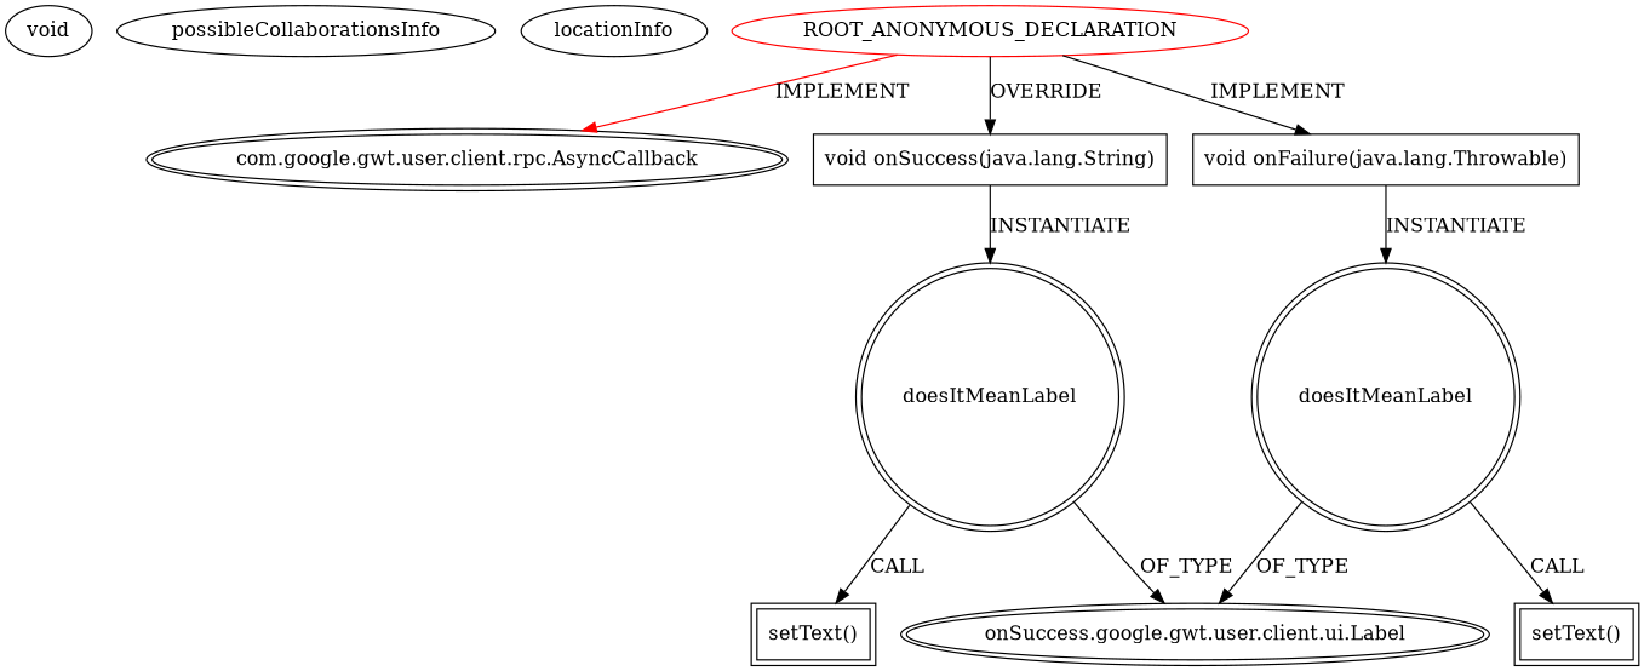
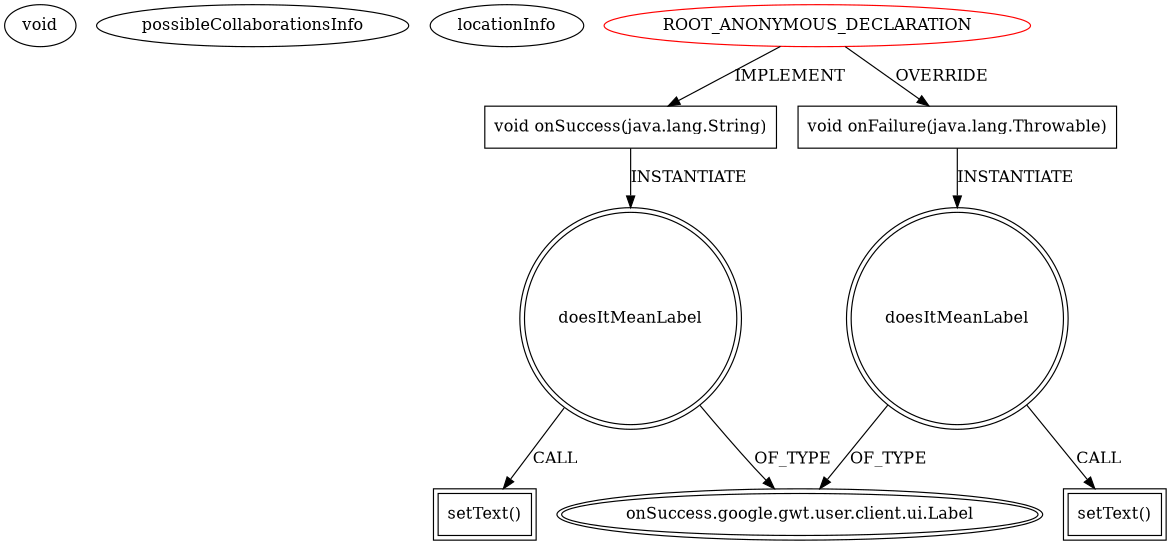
  digraph {
    node [isFrameworkType=true]
    n1 [category=extension_graph graphId=426 isAnonymous=true label=void possibleRelation=false isFrameworkType=""]
    possibleCollaborationsInfo [isFrameworkType=""]
    locationInfo [contextSignature="void doAnswerEvaluation()" filePath="/Tok-Ziraja222/Ziraja222-master/src/ziraja/client/view/QuestionView.java" graphId=426 projectName="Tok-Ziraja222" isFrameworkType=""]
    n4 [color=red isFrameworkType=false label=ROOT_ANONYMOUS_DECLARATION vertexType=ROOT_ANONYMOUS_DECLARATION]
-   n5 [label="com.google.gwt.user.client.rpc.AsyncCallback" peripheries=2 vertexType=FRAMEWORK_INTERFACE_TYPE]
    n6 [isFrameworkType=false label="void onSuccess(java.lang.String)" shape=box vertexType=OVERRIDING_METHOD_DECLARATION]
    n7 [isFrameworkType=false label="void onFailure(java.lang.Throwable)" shape=box vertexType=OVERRIDING_METHOD_DECLARATION]
    n8 [label=doesItMeanLabel peripheries=2 shape=circle vertexType=VARIABLE_EXPRESION]
    n9 [label=doesItMeanLabel peripheries=2 shape=circle vertexType=VARIABLE_EXPRESION]
    n10 [label="onSuccess.google.gwt.user.client.ui.Label" peripheries=2 vertexType=FRAMEWORK_CLASS_TYPE]
    n11 [label="setText()" peripheries=2 shape=box vertexType=INSIDE_CALL]
    n12 [label="setText()" peripheries=2 shape=box vertexType=INSIDE_CALL]
-   n4 -> n5 [color=red label=IMPLEMENT]
-   n4 -> n6 [label=OVERRIDE]
-   n4 -> n7 [label=IMPLEMENT]
+   n4 -> n6 [label=IMPLEMENT]
+   n4 -> n7 [label=OVERRIDE]
    n6 -> n8 [label=INSTANTIATE]
    n7 -> n9 [label=INSTANTIATE]
    n8 -> n10 [label=OF_TYPE]
    n8 -> n11 [label=CALL]
    n9 -> n10 [label=OF_TYPE]
    n9 -> n12 [label=CALL]
  }
